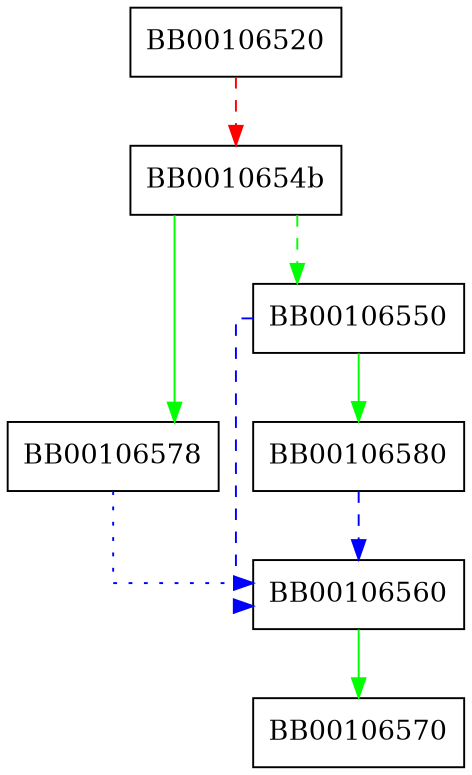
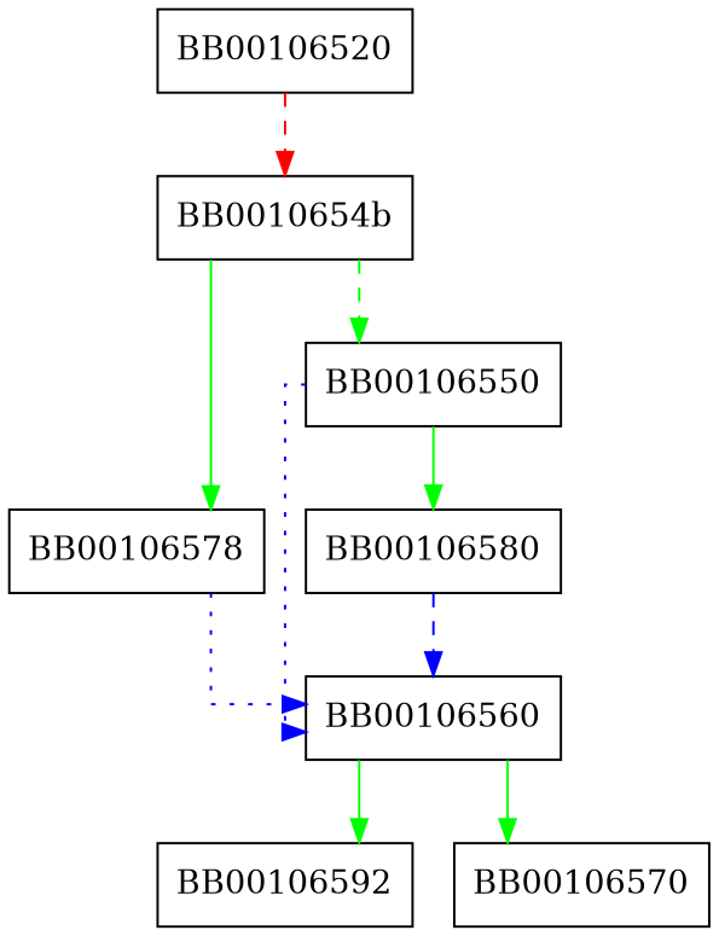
  digraph {
    splines=ortho
    node [shape=box]
    edge [color=green style=solid]
    BB00106520
    BB0010654b
    BB00106580
    BB00106560
    BB00106578
    BB00106550
+   BB00106592
    BB00106570
    BB00106520 -> BB0010654b [color=red style=dashed]
    BB0010654b -> BB00106578
    BB0010654b -> BB00106550 [style=dashed]
    BB00106580 -> BB00106560 [color=blue style=dashed]
+   BB00106560 -> BB00106592
    BB00106560 -> BB00106570
    BB00106578 -> BB00106560 [color=blue style=dotted]
    BB00106550 -> BB00106580
-   BB00106550 -> BB00106560 [color=blue style=dashed]
+   BB00106550 -> BB00106560 [color=blue style=dotted]
  }
